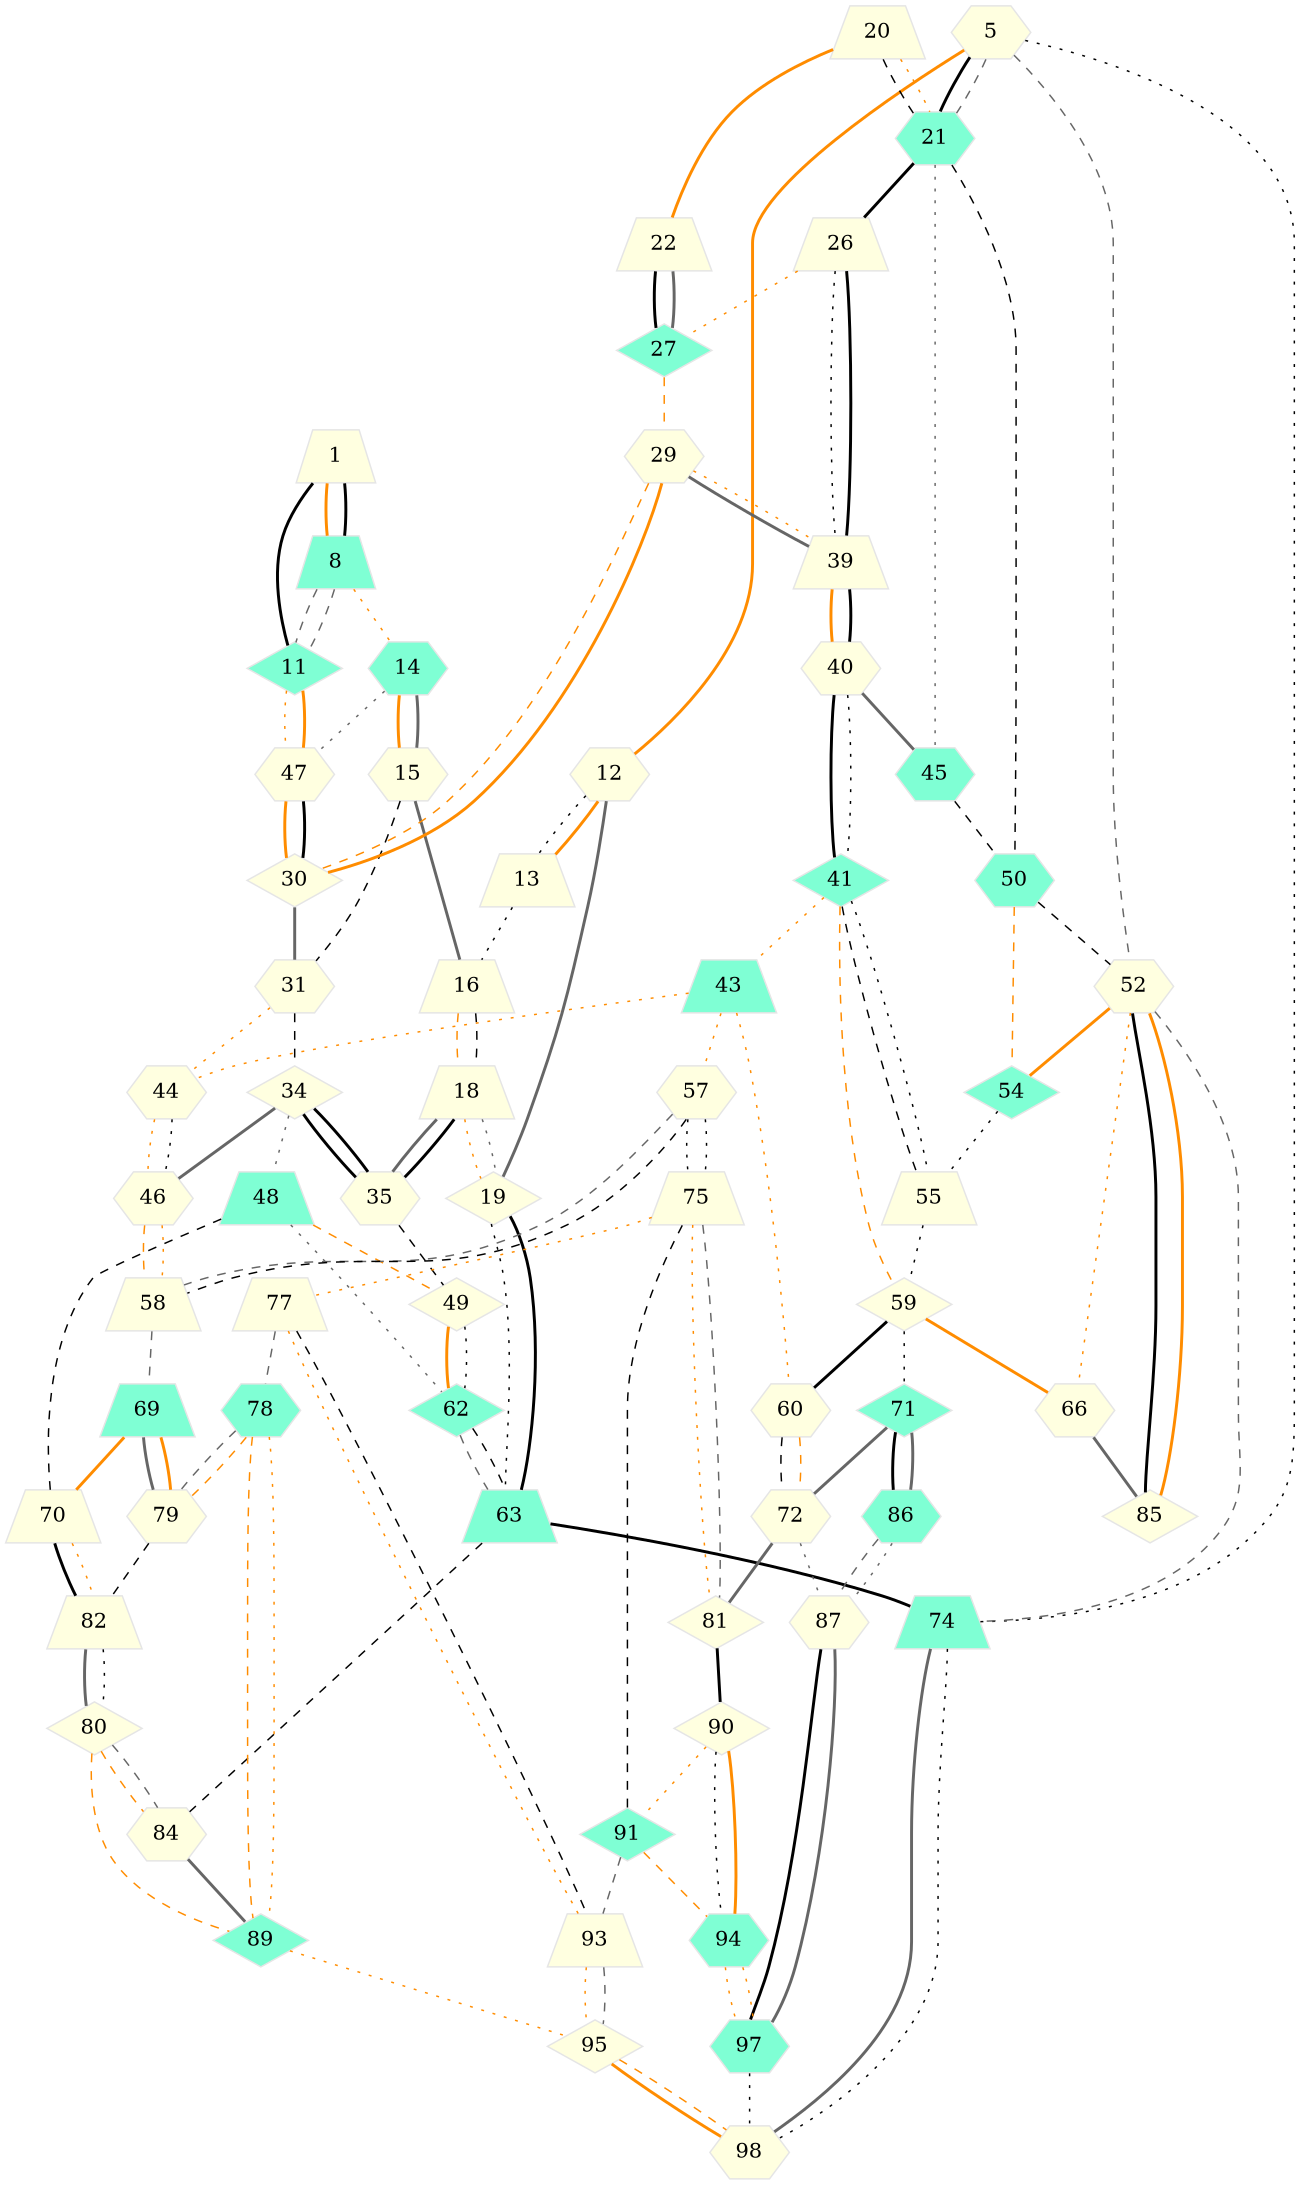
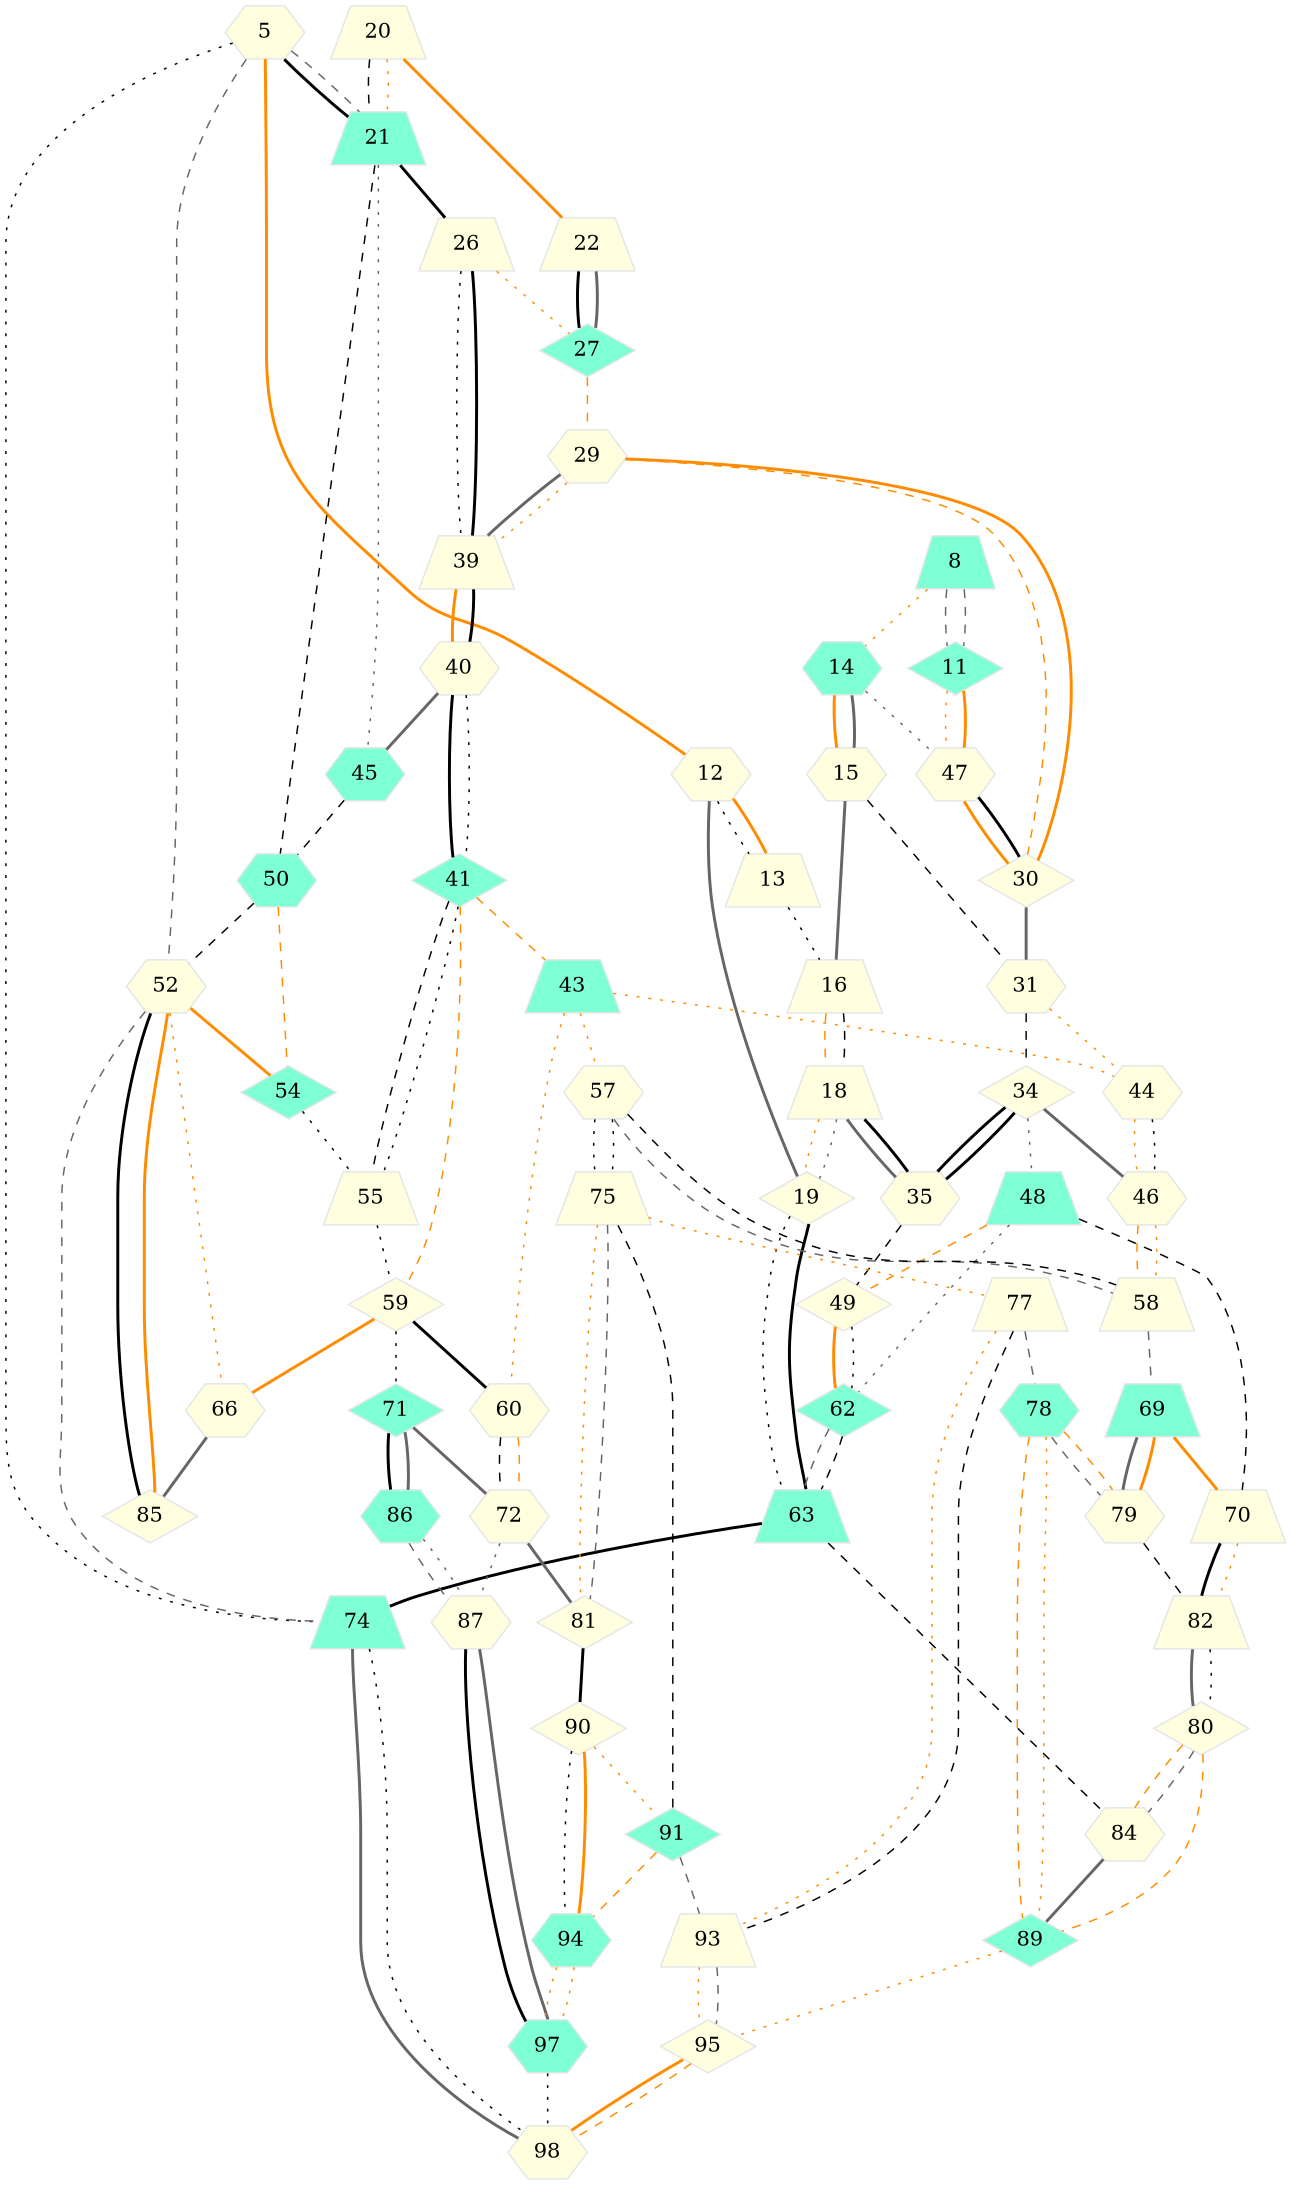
  graph {
    fontname="DejaVu Serif"
    node [color=gray90 fillcolor=lightyellow fontname="DejaVu Serif" shape=hexagon style=filled]
    edge [color=darkorange fontname="DejaVu Serif" style=bold]
-   1 [shape=trapezium super="+2"]
    8 [fillcolor=aquamarine shape=trapezium super="+9"]
    11 [fillcolor=aquamarine shape=diamond]
    14 [fillcolor=aquamarine]
    n5 [label=47]
    5 [super="+6"]
    12
-   21 [fillcolor=aquamarine super="+24"]
+   21 [fillcolor=aquamarine shape=trapezium super="+24"]
    52 [super="+53"]
    74 [fillcolor=aquamarine shape=trapezium]
    22 [shape=trapezium super="+23"]
    27 [fillcolor=aquamarine shape=diamond super="+28"]
    13 [shape=trapezium]
    19 [shape=diamond]
    26 [shape=trapezium]
    45 [fillcolor=aquamarine]
    50 [fillcolor=aquamarine super="+51"]
    54 [fillcolor=aquamarine shape=diamond]
    66
    85 [shape=diamond super="+88"]
    98
    15
    30 [shape=diamond]
    16 [shape=trapezium]
    63 [fillcolor=aquamarine shape=trapezium super="+73"]
    18 [shape=trapezium]
    31 [super="+32"]
    34 [shape=diamond super="+37"]
    44
    35
    49 [shape=diamond]
    84
    20 [shape=trapezium]
    39 [shape=trapezium]
    29
    40
    46
    48 [fillcolor=aquamarine shape=trapezium super="+68"]
    58 [shape=trapezium]
    62 [fillcolor=aquamarine shape=diamond]
    70 [shape=trapezium]
    41 [fillcolor=aquamarine shape=diamond super="+42"]
    43 [fillcolor=aquamarine shape=trapezium super="+56"]
    55 [shape=trapezium]
    59 [shape=diamond super="+61"]
    57
    60
    71 [fillcolor=aquamarine shape=diamond]
    75 [shape=trapezium super="+76"]
    72 [super="+80"]
    69 [fillcolor=aquamarine shape=trapezium]
    82 [shape=trapezium]
    81 [shape=diamond]
    77 [shape=trapezium]
    91 [fillcolor=aquamarine shape=diamond super="+92"]
    79
    86 [fillcolor=aquamarine]
    87
    89 [fillcolor=aquamarine shape=diamond super="+96"]
    n60 [label=80 shape=diamond]
    90 [shape=diamond]
    97 [fillcolor=aquamarine]
    78 [fillcolor=aquamarine]
    93 [shape=trapezium]
    94 [fillcolor=aquamarine]
    95 [shape=diamond]
-   1 -- 8
-   1 -- 8 [color=black]
-   1 -- 11 [color=black]
    8 -- 11 [color=gray40 style=dashed]
    8 -- 11 [color=gray40 style=dashed]
    8 -- 14 [style=dotted]
    11 -- n5 [style=dotted]
    11 -- n5
    14 -- n5 [color=gray40 style=dotted]
    14 -- 15
    14 -- 15 [color=gray40]
    n5 -- 30
    n5 -- 30 [color=black]
    5 -- 12
    5 -- 21 [color=black]
    5 -- 21 [color=gray40 style=dashed]
    5 -- 52 [color=gray40 style=dashed]
    5 -- 74 [color=black style=dotted]
    12 -- 13 [color=black style=dotted]
    12 -- 13
    12 -- 19 [color=gray40]
    21 -- 26 [color=black]
    21 -- 45 [color=gray40 style=dotted]
    21 -- 50 [color=black style=dashed]
    52 -- 74 [color=gray40 style=dashed]
    52 -- 54
    52 -- 66 [style=dotted]
    52 -- 85 [color=black weight=2]
    52 -- 85
    74 -- 98 [color=gray40]
    74 -- 98 [color=black style=dotted]
    22 -- 27 [color=black weight=2]
    22 -- 27 [color=gray40]
    27 -- 29 [style=dashed]
    13 -- 16 [color=black style=dotted]
    19 -- 63 [color=black style=dotted]
    19 -- 63 [color=black]
    26 -- 27 [style=dotted]
    26 -- 39 [color=black style=dotted]
    26 -- 39 [color=black]
    45 -- 50 [color=black style=dashed]
    50 -- 52 [color=black style=dashed]
    50 -- 54 [style=dashed]
    54 -- 55 [color=black style=dotted]
    66 -- 85 [color=gray40]
    15 -- 16 [color=gray40]
    15 -- 31 [color=black style=dashed]
    30 -- 31 [color=gray40]
    16 -- 18 [style=dashed]
    16 -- 18 [color=black style=dashed]
    63 -- 74 [color=black]
    63 -- 84 [color=black style=dashed]
    18 -- 19 [style=dotted]
    18 -- 19 [color=gray40 style=dotted]
    18 -- 35 [color=gray40]
    18 -- 35 [color=black]
    31 -- 34 [color=black style=dashed weight=2]
    31 -- 44 [style=dotted]
    34 -- 35 [color=black]
    34 -- 35 [color=black]
    34 -- 46 [color=gray40]
    34 -- 48 [color=gray40 style=dotted]
    44 -- 46 [style=dotted]
    44 -- 46 [color=black style=dotted]
    35 -- 49 [color=black style=dashed]
    49 -- 62
    49 -- 62 [color=black style=dotted]
    84 -- 89 [color=gray40]
    20 -- 21 [color=black style=dashed]
    20 -- 21 [style=dotted]
    20 -- 22
    39 -- 40
    39 -- 40 [color=black]
    29 -- 30 [style=dashed]
    29 -- 30
    29 -- 39 [color=gray40]
    29 -- 39 [style=dotted]
    40 -- 45 [color=gray40]
    40 -- 41 [color=black]
    40 -- 41 [color=black style=dotted]
    46 -- 58 [style=dashed]
    46 -- 58 [style=dotted]
    48 -- 49 [style=dashed]
    48 -- 62 [color=gray40 style=dotted]
    48 -- 70 [color=black style=dashed]
    58 -- 69 [color=gray40 style=dashed]
    62 -- 63 [color=gray40 style=dashed]
    62 -- 63 [color=black style=dashed]
    70 -- 82 [color=black]
    70 -- 82 [style=dotted]
-   41 -- 43 [style=dotted]
+   41 -- 43 [style=dashed]
    41 -- 55 [color=black style=dashed]
    41 -- 55 [color=black style=dotted]
    41 -- 59 [style=dashed]
    43 -- 44 [style=dotted]
    43 -- 57 [style=dotted]
    43 -- 60 [style=dotted]
    55 -- 59 [color=black style=dotted]
    59 -- 66
    59 -- 60 [color=black]
    59 -- 71 [color=black style=dotted]
    57 -- 58 [color=gray40 style=dashed]
    57 -- 58 [color=black style=dashed]
    57 -- 75 [color=black style=dotted]
    57 -- 75 [color=black style=dotted]
    60 -- 72 [color=black style=dashed]
    60 -- 72 [style=dashed]
    71 -- 72 [color=gray40]
    71 -- 86 [color=black]
    71 -- 86 [color=gray40]
    75 -- 81 [style=dotted]
    75 -- 81 [color=gray40 style=dashed]
    75 -- 77 [style=dotted]
    75 -- 91 [color=black style=dashed]
    72 -- 81 [color=gray40]
    72 -- 87 [color=gray40 style=dotted]
    69 -- 70
    69 -- 79 [color=gray40]
    69 -- 79
    82 -- n60 [color=gray40]
    82 -- n60 [color=black style=dotted]
    81 -- 90 [color=black]
    77 -- 78 [color=gray40 style=dashed]
    77 -- 93 [style=dotted]
    77 -- 93 [color=black style=dashed]
    91 -- 93 [color=gray40 style=dashed]
    91 -- 94 [style=dashed]
    79 -- 82 [color=black style=dashed]
    86 -- 87 [color=gray40 style=dashed]
    86 -- 87 [color=gray40 style=dotted]
    87 -- 97 [color=black]
    87 -- 97 [color=gray40]
    89 -- 95 [style=dotted]
    n60 -- 84 [style=dashed]
    n60 -- 84 [color=gray40 style=dashed]
    n60 -- 89 [style=dashed]
    90 -- 91 [style=dotted]
    90 -- 94 [color=black style=dotted]
    90 -- 94
    97 -- 98 [color=black style=dotted]
    78 -- 79 [color=gray40 style=dashed]
    78 -- 79 [style=dashed]
    78 -- 89 [style=dashed]
    78 -- 89 [style=dotted]
    93 -- 95 [style=dotted]
    93 -- 95 [color=gray40 style=dashed]
    94 -- 97 [style=dotted]
    94 -- 97 [style=dotted]
    95 -- 98
    95 -- 98 [style=dashed]
  }
